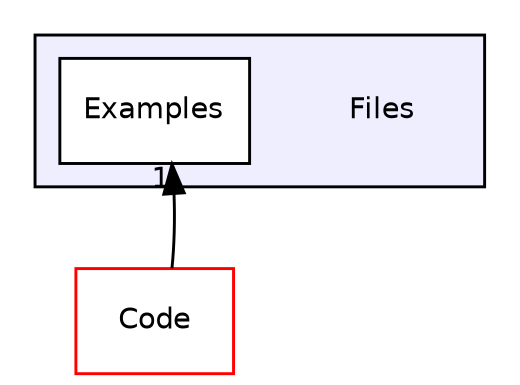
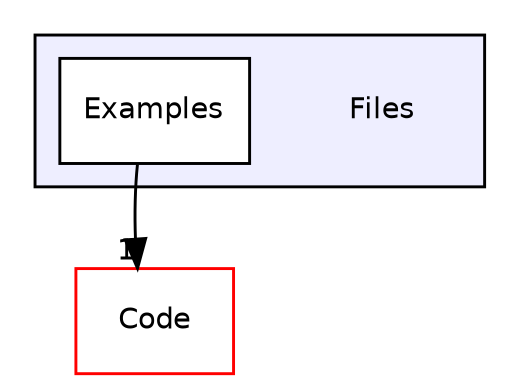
  digraph {
    compound=true
    node [fontname=Helvetica fontsize=10 shape=box fillcolor=white style=filled]
    n1 [label=Files shape=plaintext fillcolor="" style=""]
    n2 [color=black label=Examples]
    n3 [color=red label=Code]
    subgraph cluster_1 {
      bgcolor="#eeeeff"
      pencolor=black
      n1
      n2
    }
-   n3 -> n2 [headlabel=1 labeldistance=1.5 labelfontname=Helvetica labelfontsize=10]
+   n2 -> n3 [headlabel=1 labeldistance=1.5 labelfontname=Helvetica labelfontsize=10]
  }
